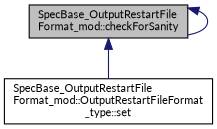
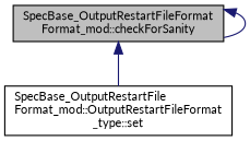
  digraph {
    rankdir=TB
    fontname=Lato
    node [color=black fontname=Lato fontsize=10 shape=record style=filled]
    edge [color=midnightblue dir=back fontname=Lato fontsize=10 labelfontname=Helvetica labelfontsize=10 style=solid]
-   n1 [fillcolor=grey75 fontcolor=black height=0.2 label="SpecBase_OutputRestartFile\lFormat_mod::checkForSanity" width=0.4]
+   n1 [fillcolor=grey75 fontcolor=black height=0.2 label="SpecBase_OutputRestartFileFormat\lFormat_mod::checkForSanity" width=0.4]
    n2 [fillcolor=white height=0.2 label="SpecBase_OutputRestartFile\lFormat_mod::OutputRestartFileFormat\l_type::set" width=0.4]
    n1 -> n1
    n1 -> n2
  }
